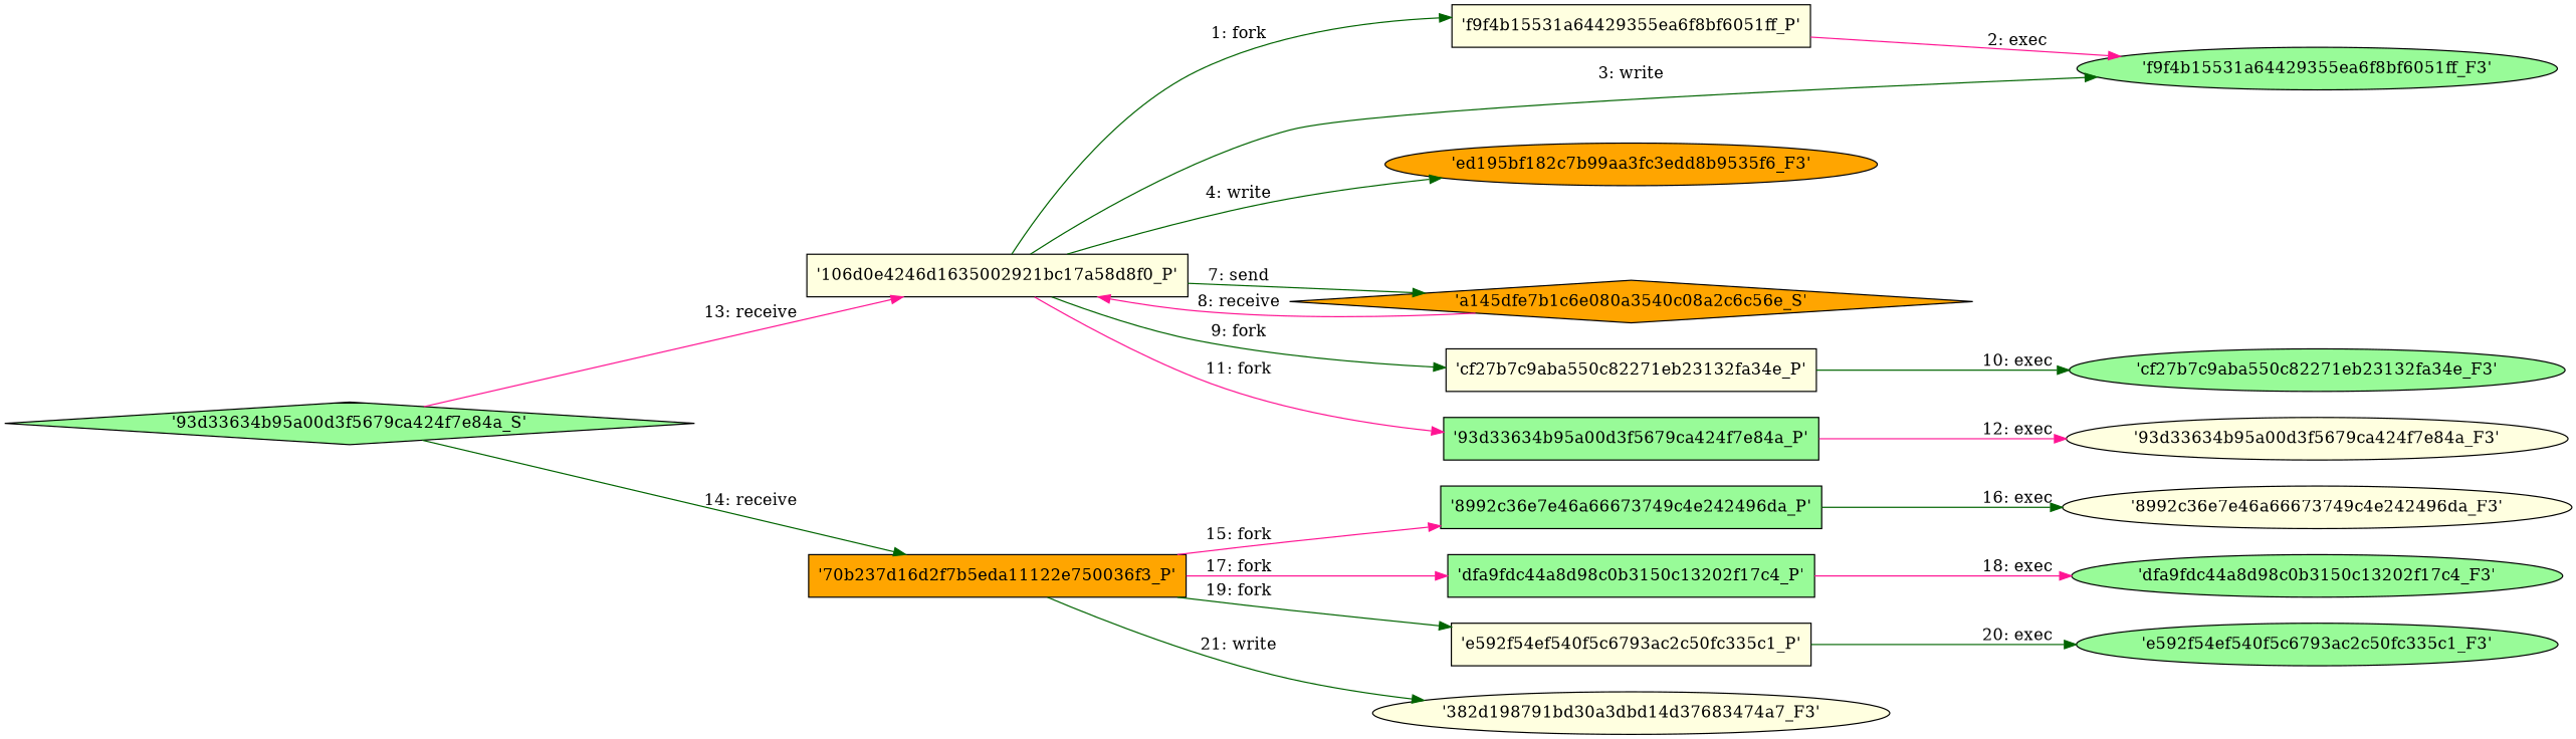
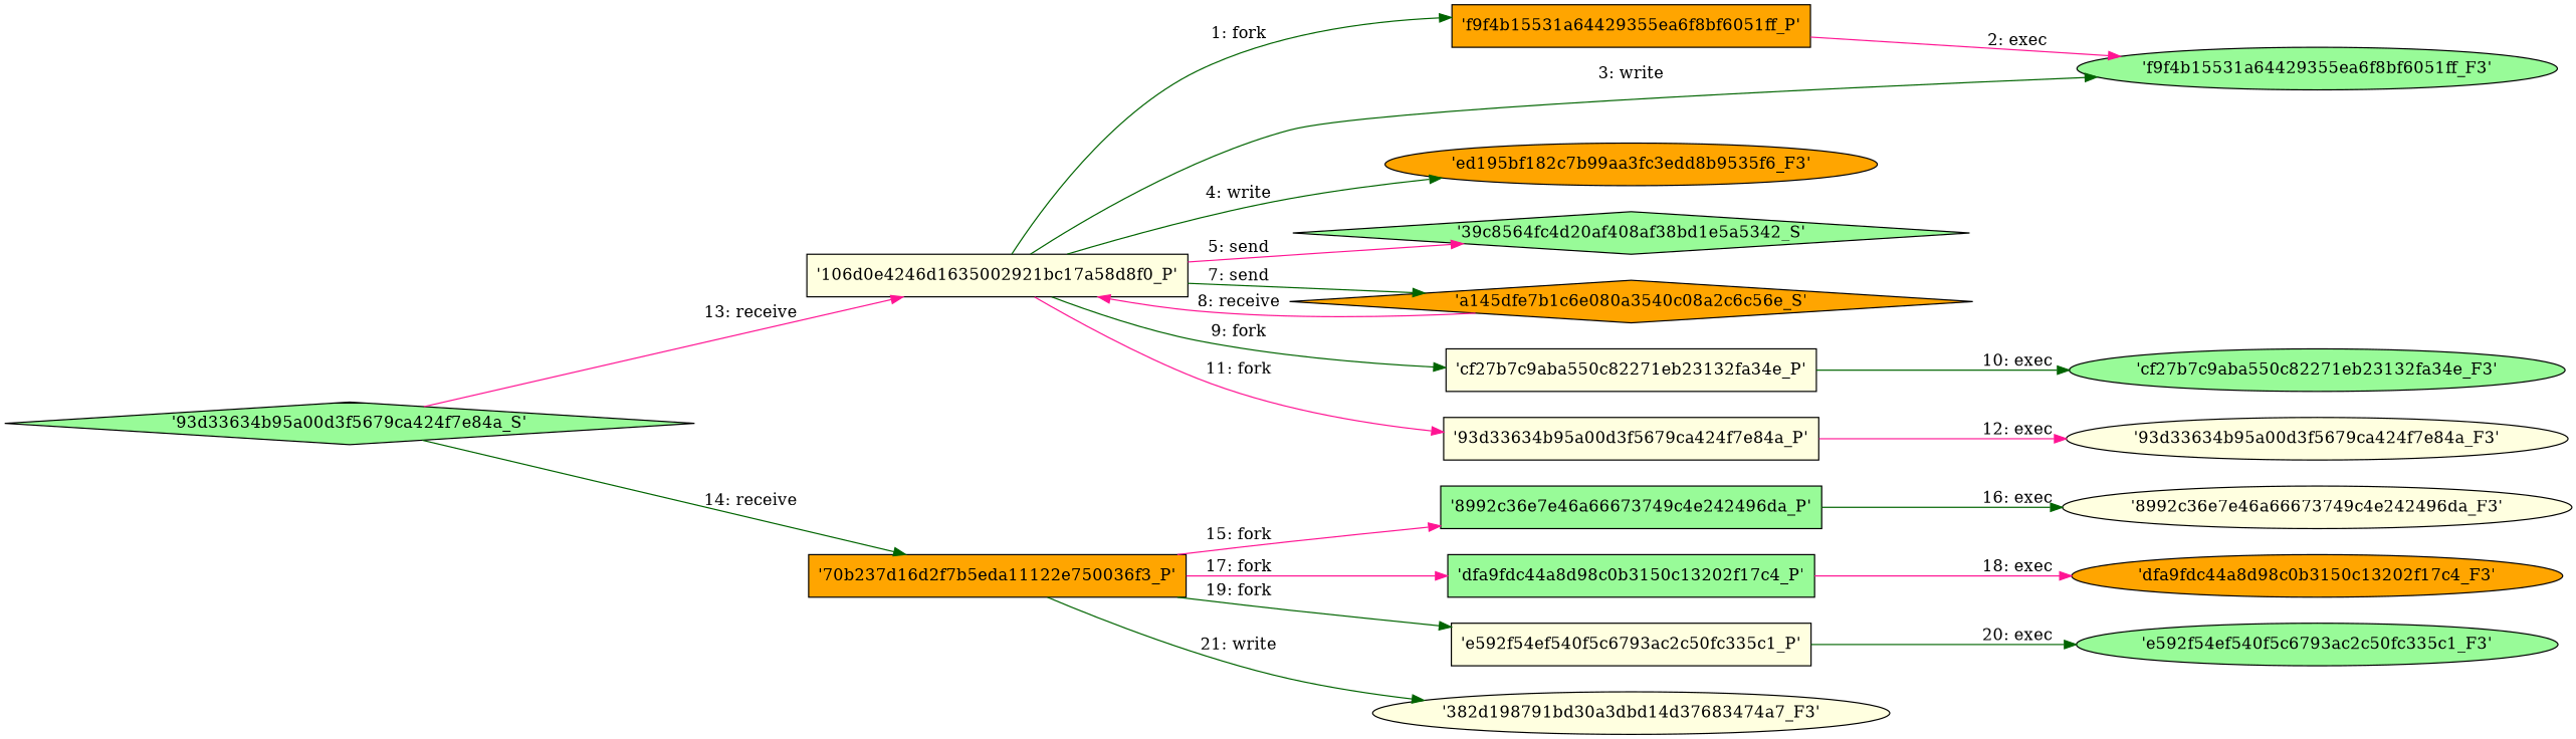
  digraph {
    engine=neato
    fixedsize=false
    fontsize=10
    nodesep=0.3
    rankdir=LR
    ranksep=0
    splines=true
    node [fillcolor=palegreen node_type=Process shape=box style=filled]
    edge [color=darkgreen]
    "'106d0e4246d1635002921bc17a58d8f0_P'" [fillcolor=lightyellow]
-   "'f9f4b15531a64429355ea6f8bf6051ff_P'" [fillcolor=lightyellow]
+   "'f9f4b15531a64429355ea6f8bf6051ff_P'" [fillcolor=orange]
    "'f9f4b15531a64429355ea6f8bf6051ff_F3'" [node_type=file shape=ellipse]
    "'ed195bf182c7b99aa3fc3edd8b9535f6_F3'" [fillcolor=orange node_type=file shape=ellipse]
+   "'39c8564fc4d20af408af38bd1e5a5342_S'" [node_type=Socket shape=diamond]
    "'a145dfe7b1c6e080a3540c08a2c6c56e_S'" [fillcolor=orange node_type=Socket shape=diamond]
    "'cf27b7c9aba550c82271eb23132fa34e_P'" [fillcolor=lightyellow]
-   "'93d33634b95a00d3f5679ca424f7e84a_P'"
+   "'93d33634b95a00d3f5679ca424f7e84a_P'" [fillcolor=lightyellow]
    "'cf27b7c9aba550c82271eb23132fa34e_F3'" [node_type=File shape=ellipse]
    "'93d33634b95a00d3f5679ca424f7e84a_F3'" [fillcolor=lightyellow node_type=File shape=ellipse]
    "'93d33634b95a00d3f5679ca424f7e84a_S'" [node_type=Socket shape=diamond]
    "'70b237d16d2f7b5eda11122e750036f3_P'" [fillcolor=orange]
    "'8992c36e7e46a66673749c4e242496da_P'"
    "'dfa9fdc44a8d98c0b3150c13202f17c4_P'"
    "'e592f54ef540f5c6793ac2c50fc335c1_P'" [fillcolor=lightyellow]
    "'382d198791bd30a3dbd14d37683474a7_F3'" [fillcolor=lightyellow node_type=file shape=ellipse]
    "'8992c36e7e46a66673749c4e242496da_F3'" [fillcolor=lightyellow node_type=File shape=ellipse]
-   "'dfa9fdc44a8d98c0b3150c13202f17c4_F3'" [node_type=File shape=ellipse]
+   "'dfa9fdc44a8d98c0b3150c13202f17c4_F3'" [fillcolor=orange node_type=File shape=ellipse]
    "'e592f54ef540f5c6793ac2c50fc335c1_F3'" [node_type=File shape=ellipse]
    "'106d0e4246d1635002921bc17a58d8f0_P'" -> "'f9f4b15531a64429355ea6f8bf6051ff_P'" [label="1: fork"]
    "'106d0e4246d1635002921bc17a58d8f0_P'" -> "'f9f4b15531a64429355ea6f8bf6051ff_F3'" [label="3: write"]
    "'106d0e4246d1635002921bc17a58d8f0_P'" -> "'ed195bf182c7b99aa3fc3edd8b9535f6_F3'" [label="4: write"]
+   "'106d0e4246d1635002921bc17a58d8f0_P'" -> "'39c8564fc4d20af408af38bd1e5a5342_S'" [color=deeppink label="5: send"]
    "'106d0e4246d1635002921bc17a58d8f0_P'" -> "'a145dfe7b1c6e080a3540c08a2c6c56e_S'" [label="7: send"]
    "'106d0e4246d1635002921bc17a58d8f0_P'" -> "'cf27b7c9aba550c82271eb23132fa34e_P'" [label="9: fork"]
    "'106d0e4246d1635002921bc17a58d8f0_P'" -> "'93d33634b95a00d3f5679ca424f7e84a_P'" [color=deeppink label="11: fork"]
    "'f9f4b15531a64429355ea6f8bf6051ff_P'" -> "'f9f4b15531a64429355ea6f8bf6051ff_F3'" [color=deeppink label="2: exec"]
    "'a145dfe7b1c6e080a3540c08a2c6c56e_S'" -> "'106d0e4246d1635002921bc17a58d8f0_P'" [color=deeppink label="8: receive"]
    "'cf27b7c9aba550c82271eb23132fa34e_P'" -> "'cf27b7c9aba550c82271eb23132fa34e_F3'" [label="10: exec"]
    "'93d33634b95a00d3f5679ca424f7e84a_P'" -> "'93d33634b95a00d3f5679ca424f7e84a_F3'" [color=deeppink label="12: exec"]
    "'93d33634b95a00d3f5679ca424f7e84a_S'" -> "'106d0e4246d1635002921bc17a58d8f0_P'" [color=deeppink label="13: receive"]
    "'93d33634b95a00d3f5679ca424f7e84a_S'" -> "'70b237d16d2f7b5eda11122e750036f3_P'" [label="14: receive"]
    "'70b237d16d2f7b5eda11122e750036f3_P'" -> "'8992c36e7e46a66673749c4e242496da_P'" [color=deeppink label="15: fork"]
    "'70b237d16d2f7b5eda11122e750036f3_P'" -> "'dfa9fdc44a8d98c0b3150c13202f17c4_P'" [color=deeppink label="17: fork"]
    "'70b237d16d2f7b5eda11122e750036f3_P'" -> "'e592f54ef540f5c6793ac2c50fc335c1_P'" [label="19: fork"]
    "'70b237d16d2f7b5eda11122e750036f3_P'" -> "'382d198791bd30a3dbd14d37683474a7_F3'" [label="21: write"]
    "'8992c36e7e46a66673749c4e242496da_P'" -> "'8992c36e7e46a66673749c4e242496da_F3'" [label="16: exec"]
    "'dfa9fdc44a8d98c0b3150c13202f17c4_P'" -> "'dfa9fdc44a8d98c0b3150c13202f17c4_F3'" [color=deeppink label="18: exec"]
    "'e592f54ef540f5c6793ac2c50fc335c1_P'" -> "'e592f54ef540f5c6793ac2c50fc335c1_F3'" [label="20: exec"]
  }
